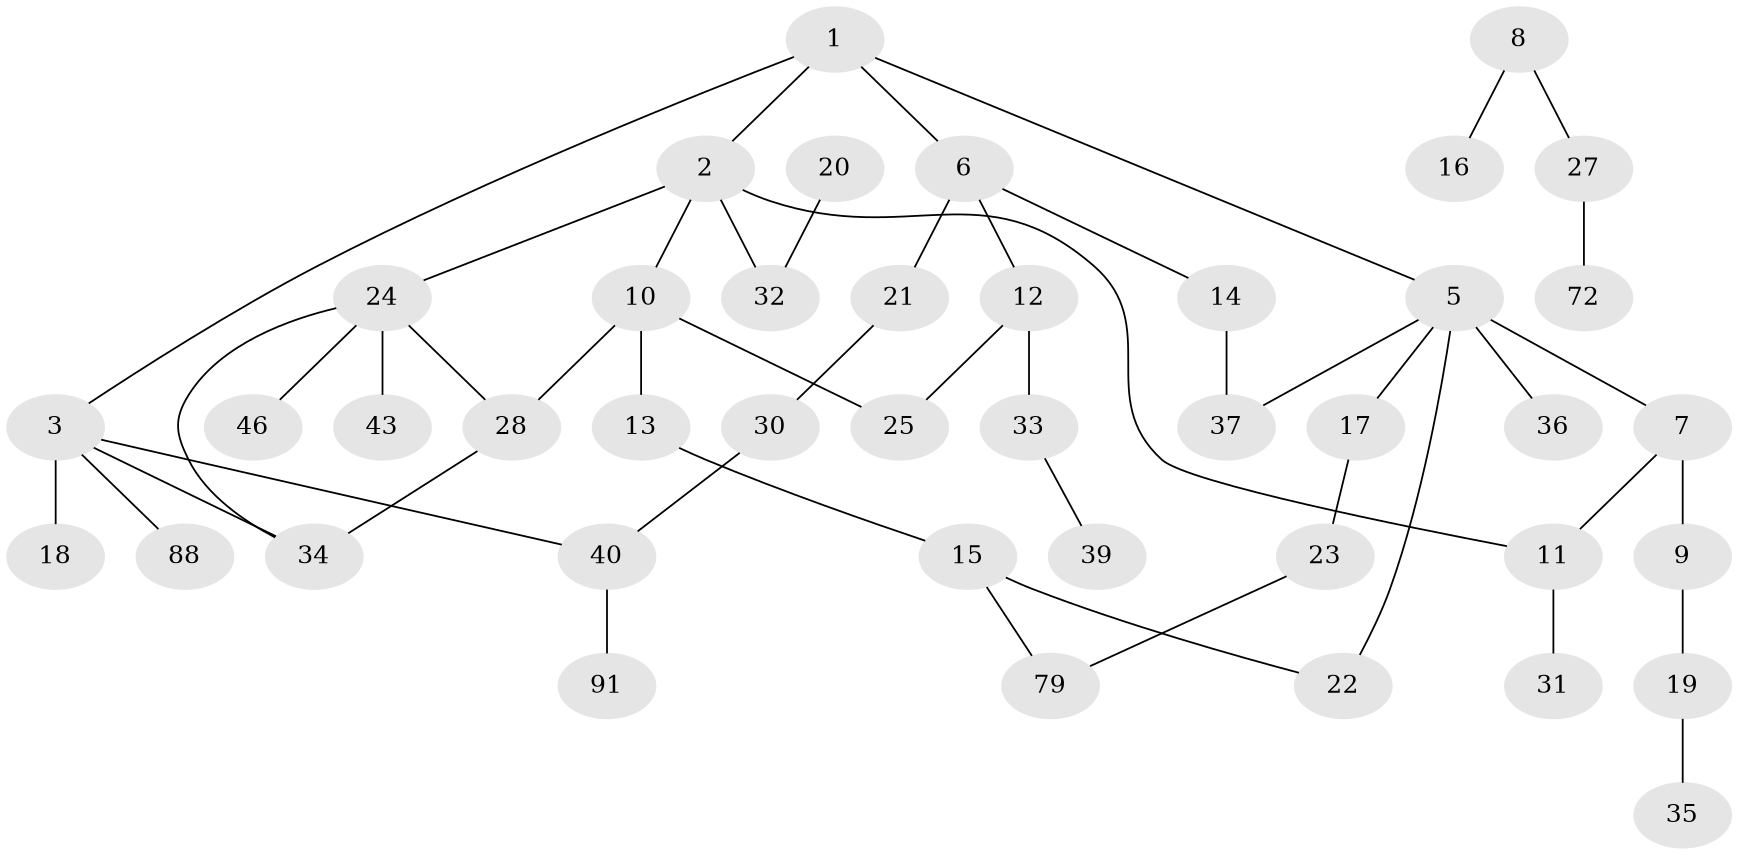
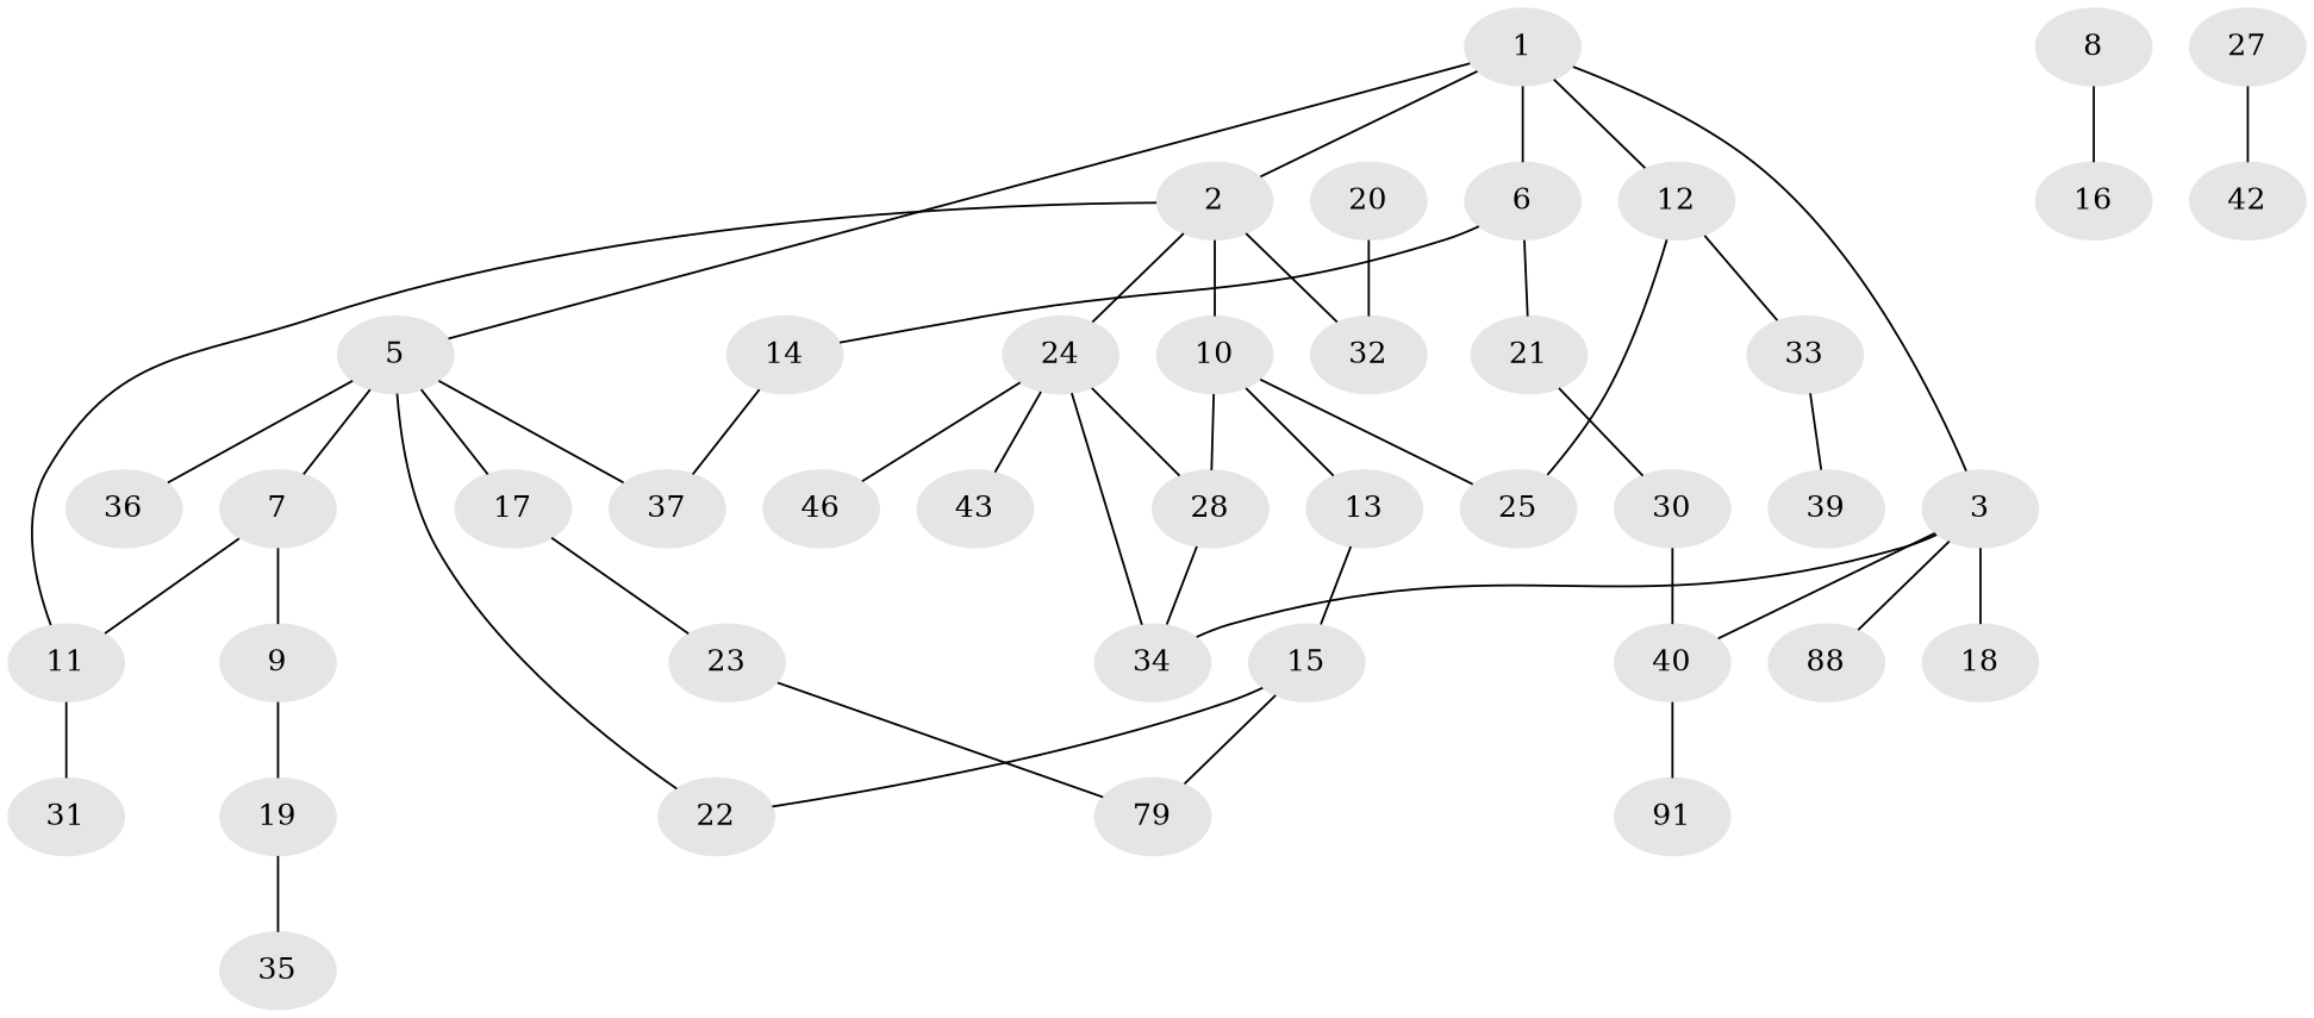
  graph {
    node [color=gray90 style=filled]
    edge [weight=1.0]
    1
    2
    3
    5
    6
    12
    10
    11
    24
    32
    18
    34
    n13 [label=88]
    40
    7
    17
    22
    36
    37
    14
    21
    25
    33
    13
    28
    31
    20
    n28 [label=46]
    43
    n30 [label=91]
    8
    16
    27
    15
    n35 [label=79]
    9
    23
    30
    19
-   42 [label=72]
+   42
    35
    39
    1 -- 2
    1 -- 3
    1 -- 5
    1 -- 6
-   6 -- 12
+   1 -- 12
    2 -- 10
    2 -- 11
    2 -- 24
    2 -- 32
    3 -- 18 [weight=4.0]
    3 -- 34
    3 -- n13
    3 -- 40
    5 -- 7
    5 -- 17
    5 -- 22
    5 -- 36 [weight=2.0]
    5 -- 37
    6 -- 14
    6 -- 21
    12 -- 25
    12 -- 33
    10 -- 25
    10 -- 13
    10 -- 28
    11 -- 31
    24 -- 34
    24 -- 28
    24 -- n28
    24 -- 43
    40 -- n30 [weight=2.0]
    7 -- 11
    7 -- 9
    17 -- 23
    14 -- 37
    21 -- 30
    33 -- 39
    13 -- 15
    28 -- 34
    20 -- 32
    8 -- 16
-   8 -- 27
    27 -- 42
    15 -- 22
    15 -- n35
    9 -- 19
    23 -- n35
    30 -- 40
    19 -- 35 [weight=3.0]
  }
